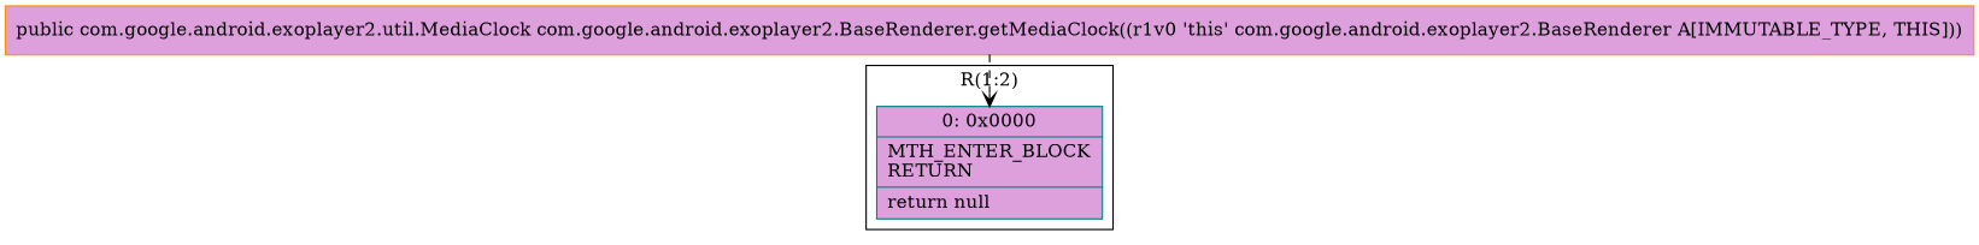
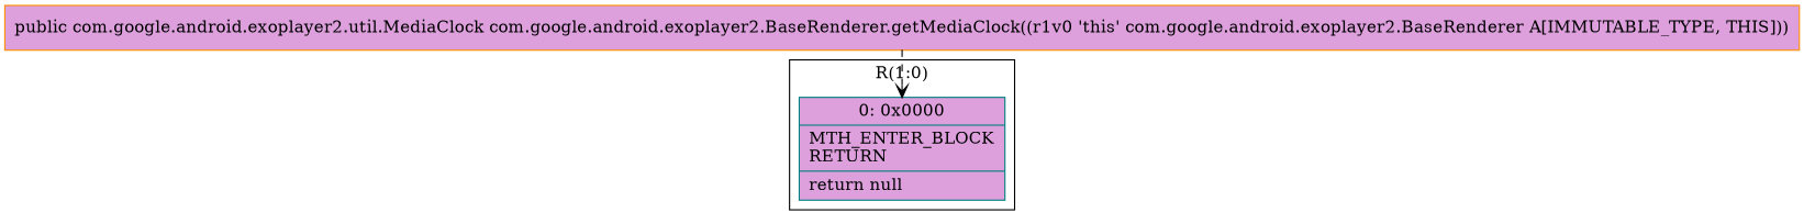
  digraph {
    node [shape=record style=filled fillcolor=plum]
    n1 [color=teal label="{0\:\ 0x0000|MTH_ENTER_BLOCK\lRETURN\l|return null\l}"]
    n2 [label="{public com.google.android.exoplayer2.util.MediaClock com.google.android.exoplayer2.BaseRenderer.getMediaClock((r1v0 'this' com.google.android.exoplayer2.BaseRenderer A[IMMUTABLE_TYPE, THIS])) }" color=darkorange]
    subgraph cluster_1 {
-     label="R(1:2)"
+     label="R(1:0)"
      n1
    }
    n2 -> n1 [style=dashed arrowhead=vee]
  }
